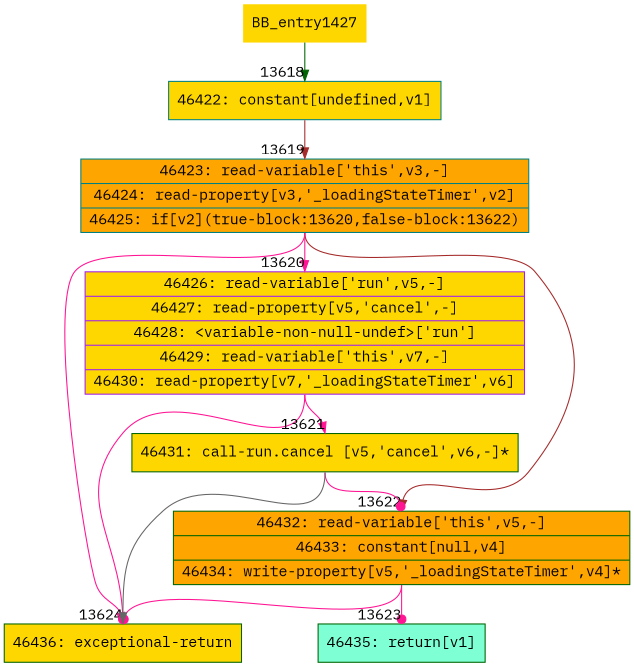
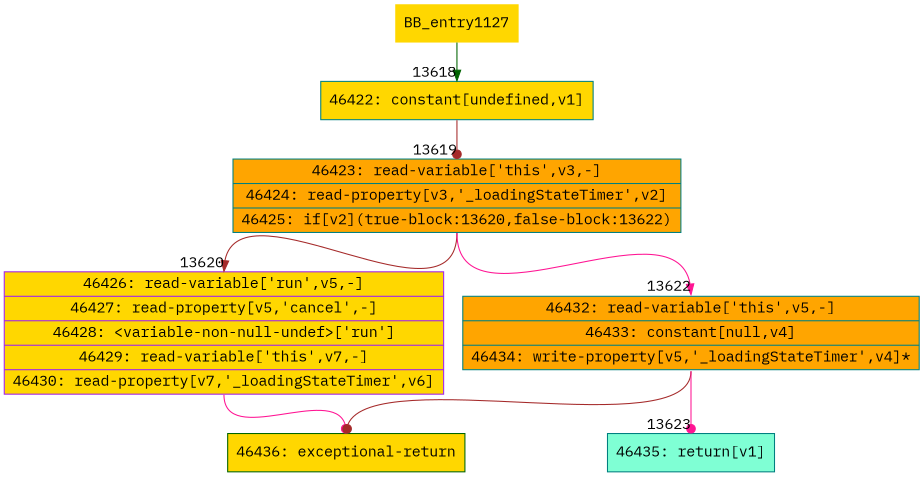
  digraph {
    fontname="IBM Plex Mono"
    rankdir=TD
    node [color=teal fillcolor=gold fontname="IBM Plex Mono" shape=record style=filled]
    edge [arrowhead=normal color=deeppink fontname="IBM Plex Mono" headport=n tailport=s]
-   BB_entry1127 [shape=none label=BB_entry1427]
+   BB_entry1127 [shape=none]
    n2 [label="{46422: constant[undefined,v1]}"]
    n3 [fillcolor=orange label="{46423: read-variable['this',v3,-]|46424: read-property[v3,'_loadingStateTimer',v2]|46425: if[v2](true-block:13620,false-block:13622)}"]
    n4 [color=purple label="{46426: read-variable['run',v5,-]|46427: read-property[v5,'cancel',-]|46428: \<variable-non-null-undef\>['run']|46429: read-variable['this',v7,-]|46430: read-property[v7,'_loadingStateTimer',v6]}"]
-   n5 [color=darkgreen fillcolor=orange label="{46432: read-variable['this',v5,-]|46433: constant[null,v4]|46434: write-property[v5,'_loadingStateTimer',v4]*}"]
+   n5 [fillcolor=orange label="{46432: read-variable['this',v5,-]|46433: constant[null,v4]|46434: write-property[v5,'_loadingStateTimer',v4]*}"]
    n6 [color=darkgreen label="{46436: exceptional-return}"]
-   n7 [color=darkgreen label="{46431: call-run.cancel [v5,'cancel',v6,-]*}"]
-   n8 [color=darkgreen fillcolor=aquamarine label="{46435: return[v1]}"]
+   n8 [fillcolor=aquamarine label="{46435: return[v1]}"]
    BB_entry1127 -> n2 [color=darkgreen headlabel="    13618"]
-   n2 -> n3 [color=brown headlabel="      13619"]
-   n3 -> n4 [headlabel="      13620"]
-   n3 -> n5 [color=brown headlabel="      13622"]
-   n3 -> n6 [headlabel="      13624"]
+   n2 -> n3 [arrowhead=dot color=brown headlabel="      13619"]
+   n3 -> n4 [color=brown headlabel="      13620"]
+   n3 -> n5 [headlabel="      13622"]
    n4 -> n6 [arrowhead=dot]
-   n4 -> n7 [headlabel="      13621"]
-   n5 -> n6 [arrowhead=dot]
+   n5 -> n6 [arrowhead=dot color=brown]
    n5 -> n8 [arrowhead=dot headlabel="      13623"]
-   n7 -> n5 [arrowhead=dot]
-   n7 -> n6 [color=gray40]
  }
